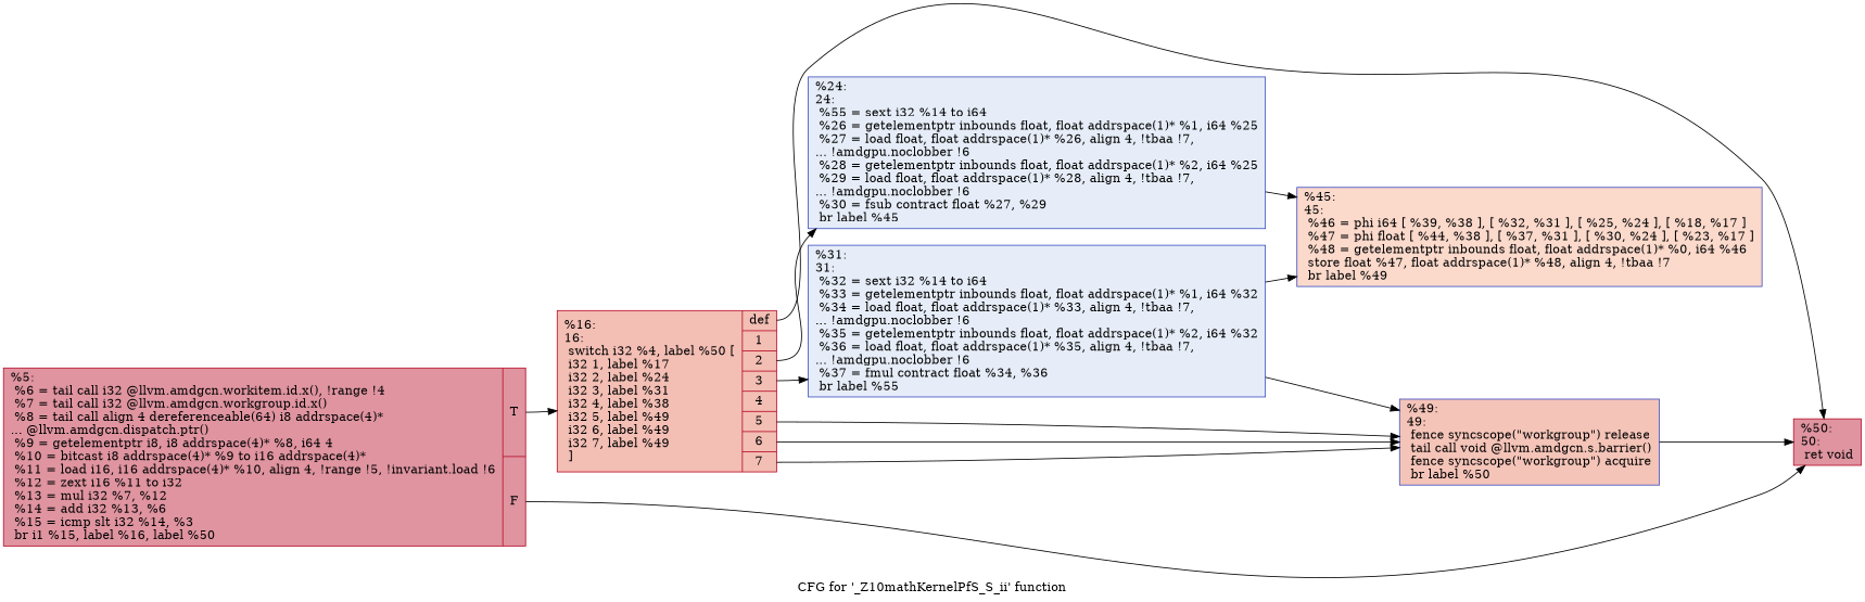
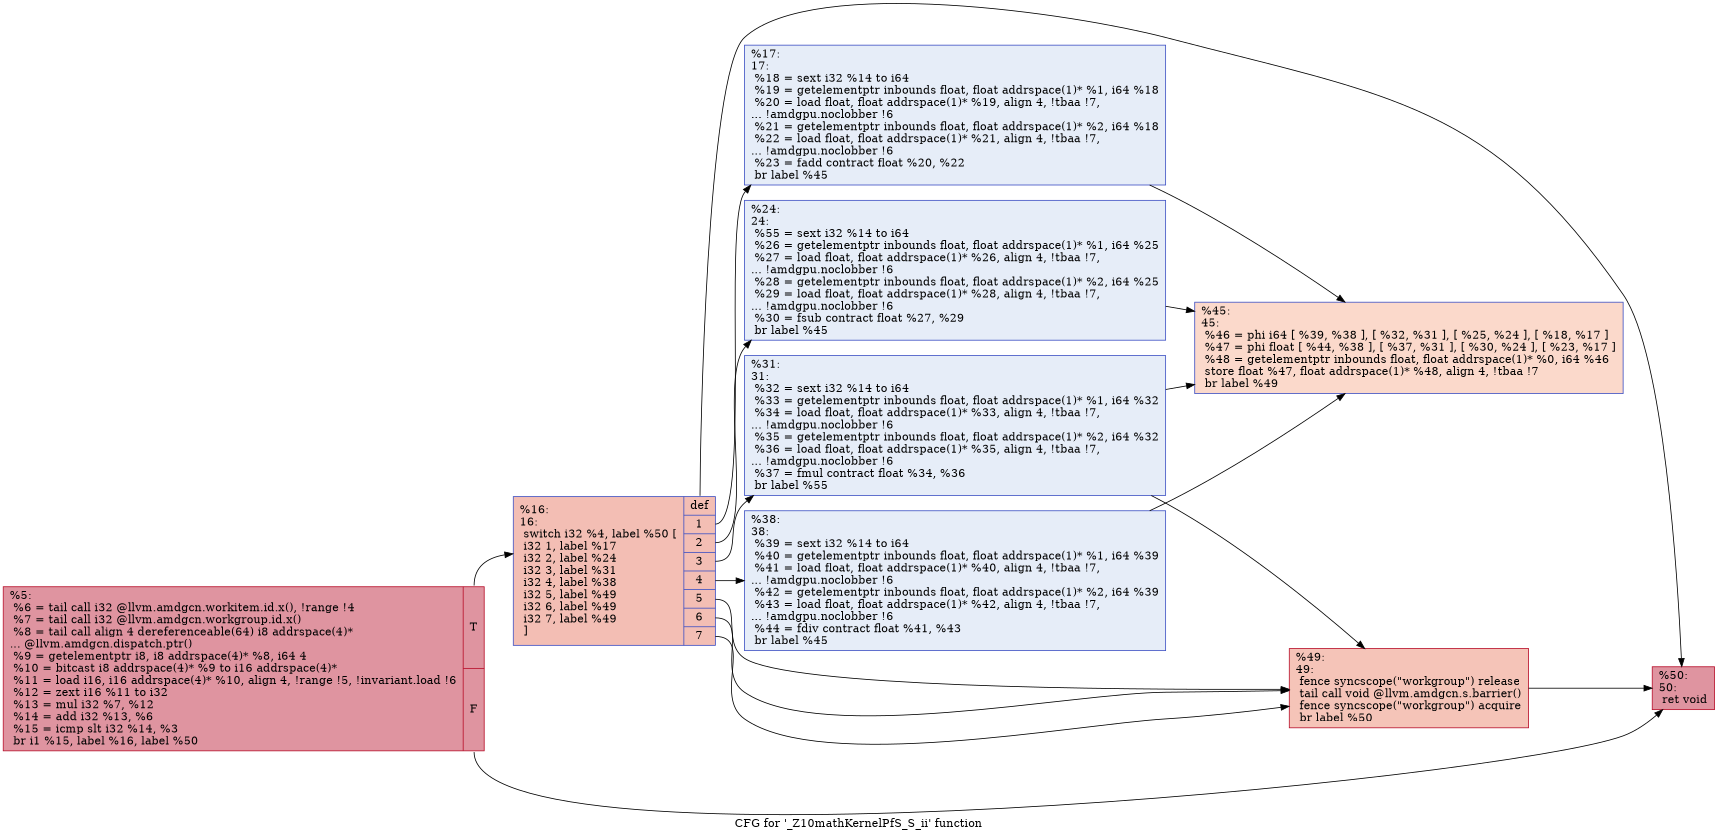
  digraph {
    label="CFG for '_Z10mathKernelPfS_S_ii' function"
    rankdir=LR
    node [color="#3d50c3ff" fillcolor="#c7d7f070" shape=record style=filled]
    n1 [color="#b70d28ff" fillcolor="#b70d2870" label="{%5:\l  %6 = tail call i32 @llvm.amdgcn.workitem.id.x(), !range !4\l  %7 = tail call i32 @llvm.amdgcn.workgroup.id.x()\l  %8 = tail call align 4 dereferenceable(64) i8 addrspace(4)*\l... @llvm.amdgcn.dispatch.ptr()\l  %9 = getelementptr i8, i8 addrspace(4)* %8, i64 4\l  %10 = bitcast i8 addrspace(4)* %9 to i16 addrspace(4)*\l  %11 = load i16, i16 addrspace(4)* %10, align 4, !range !5, !invariant.load !6\l  %12 = zext i16 %11 to i32\l  %13 = mul i32 %7, %12\l  %14 = add i32 %13, %6\l  %15 = icmp slt i32 %14, %3\l  br i1 %15, label %16, label %50\l|{<s0>T|<s1>F}}"]
-   n2 [color="#b70d28ff" fillcolor="#e36c5570" label="{%16:\l16:                                               \l  switch i32 %4, label %50 [\l    i32 1, label %17\l    i32 2, label %24\l    i32 3, label %31\l    i32 4, label %38\l    i32 5, label %49\l    i32 6, label %49\l    i32 7, label %49\l  ]\l|{<s0>def|<s1>1|<s2>2|<s3>3|<s4>4|<s5>5|<s6>6|<s7>7}}"]
+   n2 [fillcolor="#e36c5570" label="{%16:\l16:                                               \l  switch i32 %4, label %50 [\l    i32 1, label %17\l    i32 2, label %24\l    i32 3, label %31\l    i32 4, label %38\l    i32 5, label %49\l    i32 6, label %49\l    i32 7, label %49\l  ]\l|{<s0>def|<s1>1|<s2>2|<s3>3|<s4>4|<s5>5|<s6>6|<s7>7}}"]
    n3 [color="#b70d28ff" fillcolor="#b70d2870" label="{%50:\l50:                                               \l  ret void\l}"]
+   n4 [label="{%17:\l17:                                               \l  %18 = sext i32 %14 to i64\l  %19 = getelementptr inbounds float, float addrspace(1)* %1, i64 %18\l  %20 = load float, float addrspace(1)* %19, align 4, !tbaa !7,\l... !amdgpu.noclobber !6\l  %21 = getelementptr inbounds float, float addrspace(1)* %2, i64 %18\l  %22 = load float, float addrspace(1)* %21, align 4, !tbaa !7,\l... !amdgpu.noclobber !6\l  %23 = fadd contract float %20, %22\l  br label %45\l}"]
    n5 [label="{%24:\l24:                                               \l  %55 = sext i32 %14 to i64\l  %26 = getelementptr inbounds float, float addrspace(1)* %1, i64 %25\l  %27 = load float, float addrspace(1)* %26, align 4, !tbaa !7,\l... !amdgpu.noclobber !6\l  %28 = getelementptr inbounds float, float addrspace(1)* %2, i64 %25\l  %29 = load float, float addrspace(1)* %28, align 4, !tbaa !7,\l... !amdgpu.noclobber !6\l  %30 = fsub contract float %27, %29\l  br label %45\l}"]
    n6 [label="{%31:\l31:                                               \l  %32 = sext i32 %14 to i64\l  %33 = getelementptr inbounds float, float addrspace(1)* %1, i64 %32\l  %34 = load float, float addrspace(1)* %33, align 4, !tbaa !7,\l... !amdgpu.noclobber !6\l  %35 = getelementptr inbounds float, float addrspace(1)* %2, i64 %32\l  %36 = load float, float addrspace(1)* %35, align 4, !tbaa !7,\l... !amdgpu.noclobber !6\l  %37 = fmul contract float %34, %36\l  br label %55\l}"]
-   n8 [fillcolor="#e97a5f70" label="{%49:\l49:                                               \l  fence syncscope(\"workgroup\") release\l  tail call void @llvm.amdgcn.s.barrier()\l  fence syncscope(\"workgroup\") acquire\l  br label %50\l}"]
+   n7 [label="{%38:\l38:                                               \l  %39 = sext i32 %14 to i64\l  %40 = getelementptr inbounds float, float addrspace(1)* %1, i64 %39\l  %41 = load float, float addrspace(1)* %40, align 4, !tbaa !7,\l... !amdgpu.noclobber !6\l  %42 = getelementptr inbounds float, float addrspace(1)* %2, i64 %39\l  %43 = load float, float addrspace(1)* %42, align 4, !tbaa !7,\l... !amdgpu.noclobber !6\l  %44 = fdiv contract float %41, %43\l  br label %45\l}"]
+   n8 [color="#b70d28ff" fillcolor="#e97a5f70" label="{%49:\l49:                                               \l  fence syncscope(\"workgroup\") release\l  tail call void @llvm.amdgcn.s.barrier()\l  fence syncscope(\"workgroup\") acquire\l  br label %50\l}"]
    n9 [fillcolor="#f7a88970" label="{%45:\l45:                                               \l  %46 = phi i64 [ %39, %38 ], [ %32, %31 ], [ %25, %24 ], [ %18, %17 ]\l  %47 = phi float [ %44, %38 ], [ %37, %31 ], [ %30, %24 ], [ %23, %17 ]\l  %48 = getelementptr inbounds float, float addrspace(1)* %0, i64 %46\l  store float %47, float addrspace(1)* %48, align 4, !tbaa !7\l  br label %49\l}"]
    n1 -> n2 [tailport=s0]
    n1 -> n3 [tailport=s1]
    n2 -> n3 [tailport=s0]
+   n2 -> n4 [tailport=s1]
    n2 -> n5 [tailport=s2]
    n2 -> n6 [tailport=s3]
+   n2 -> n7 [tailport=s4]
    n2 -> n8 [tailport=s5]
    n2 -> n8 [tailport=s6]
    n2 -> n8 [tailport=s7]
+   n4 -> n9
    n5 -> n9
    n6 -> n8
    n6 -> n9
+   n7 -> n9
    n8 -> n3
  }
